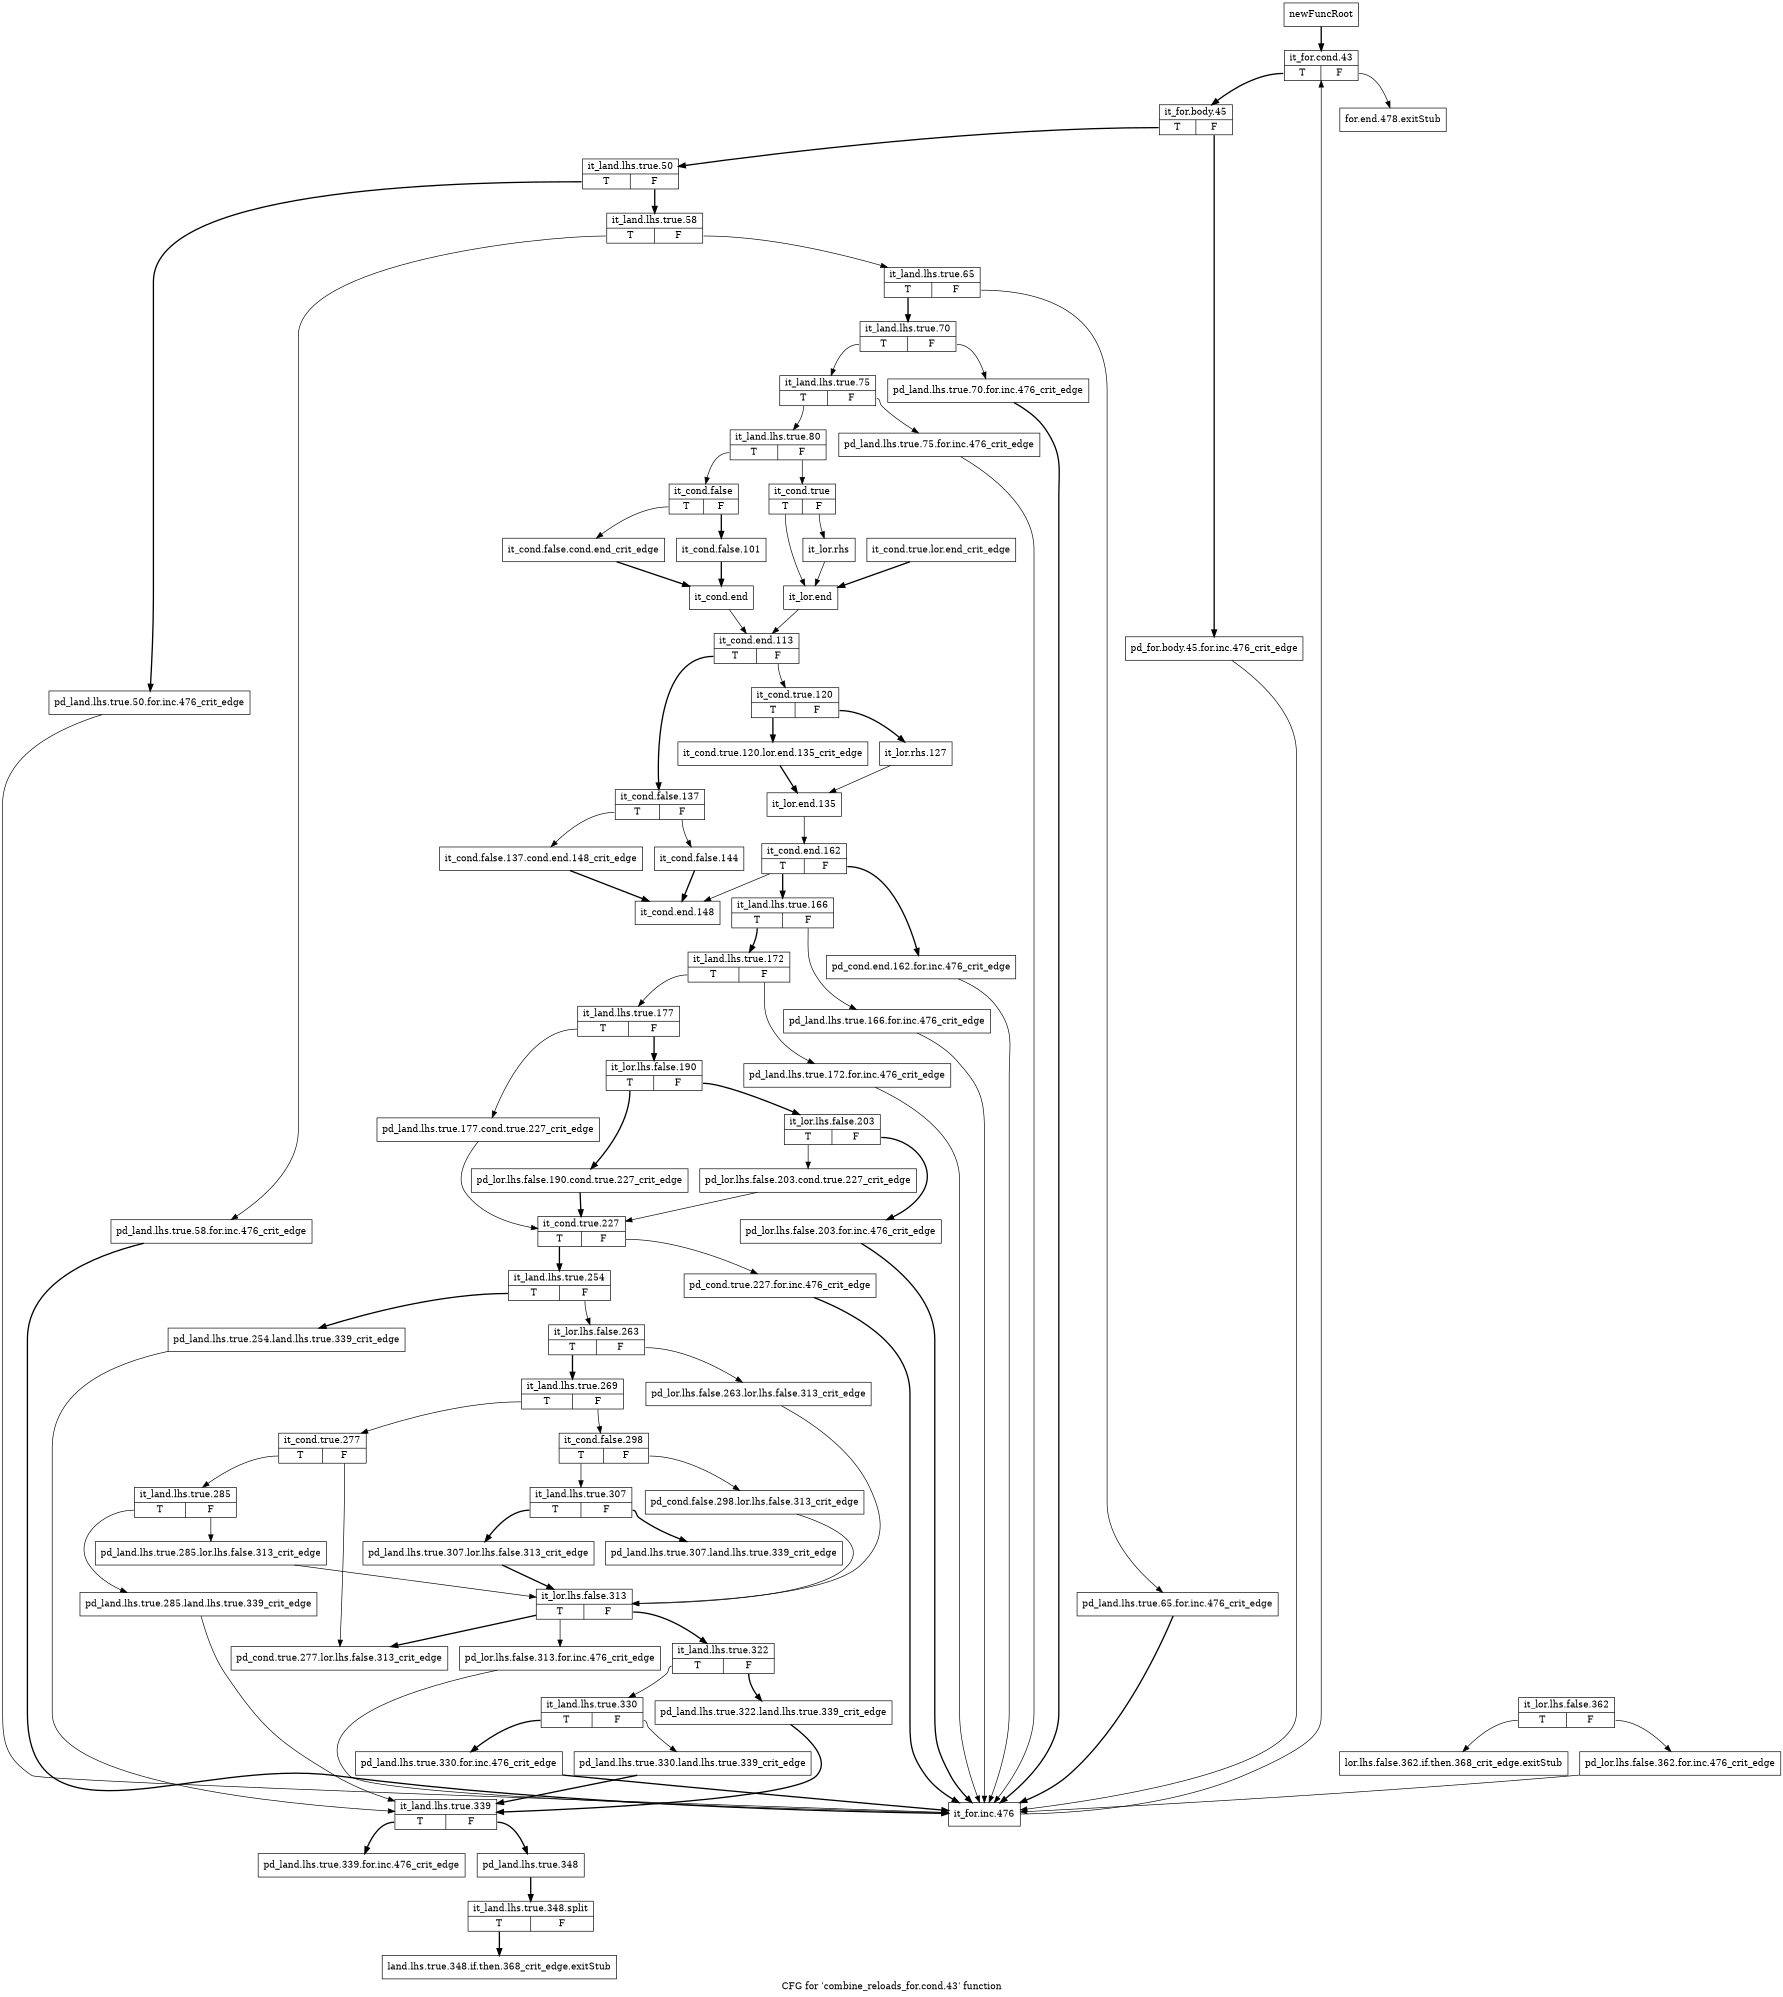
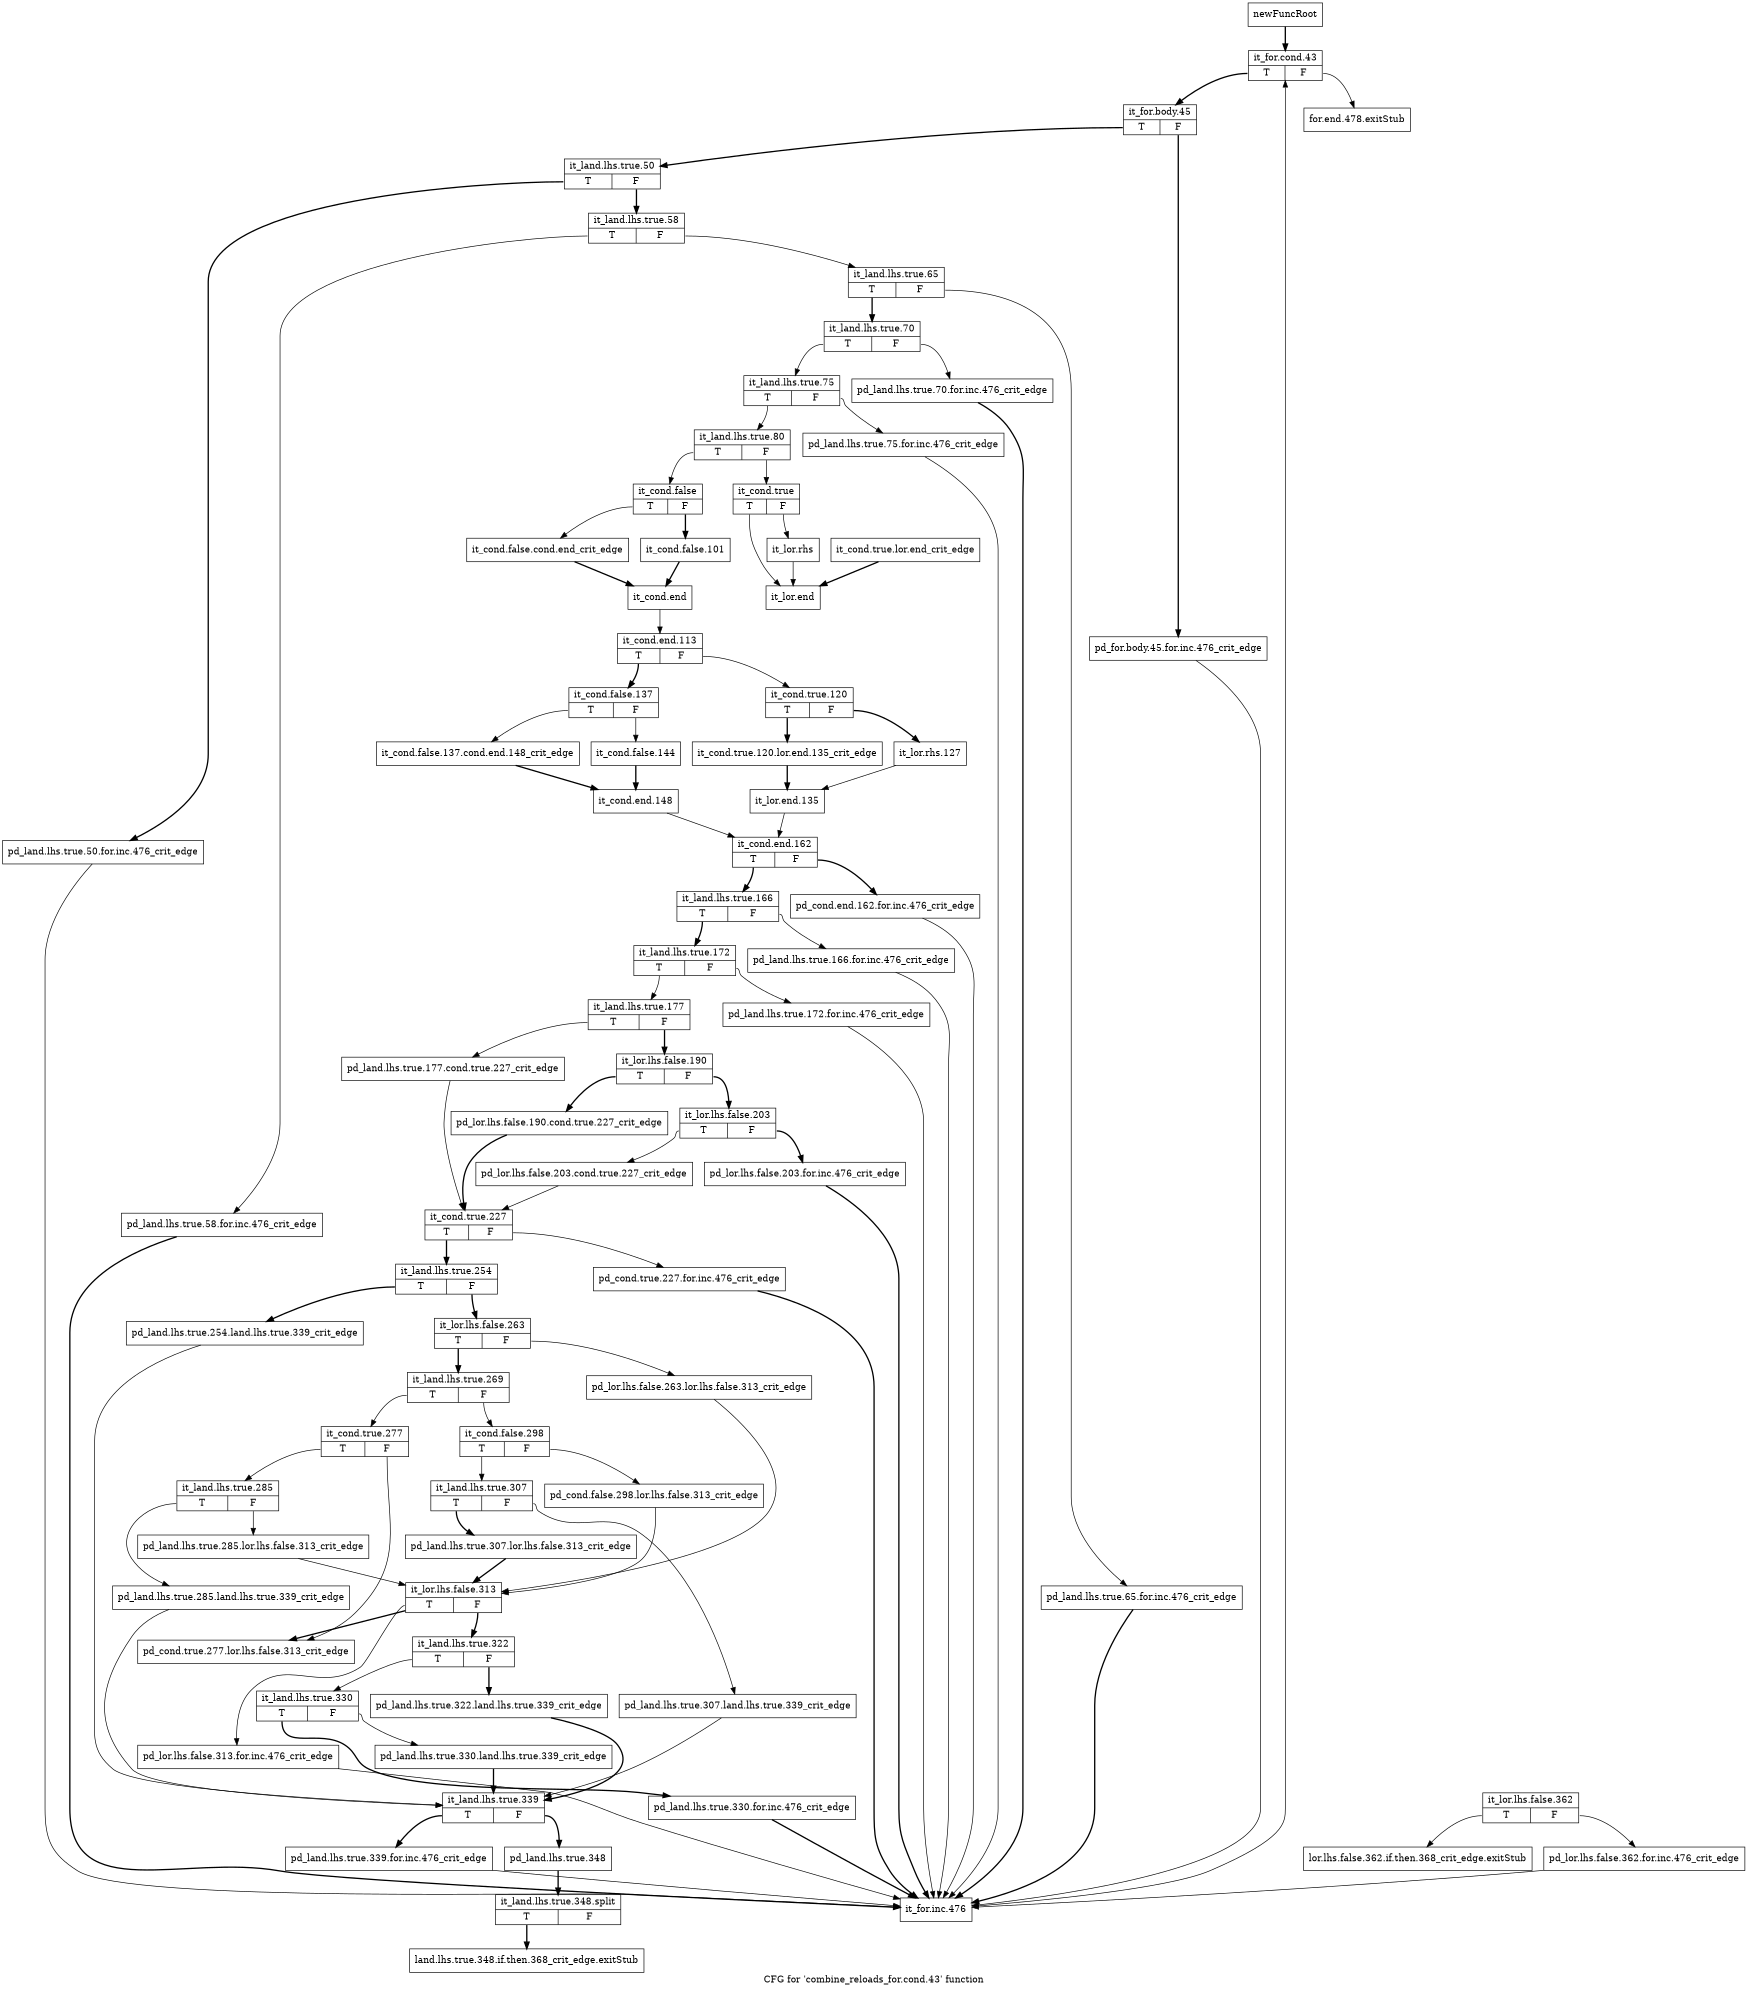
  digraph {
    label="CFG for 'combine_reloads_for.cond.43' function"
    node [shape=record]
    edge [style=solid]
    n1 [label="{newFuncRoot}"]
    n2 [label="{it_for.cond.43|{<s0>T|<s1>F}}"]
    n3 [label="{for.end.478.exitStub}"]
    n4 [label="{it_for.body.45|{<s0>T|<s1>F}}"]
    n5 [label="{it_land.lhs.true.50|{<s0>T|<s1>F}}"]
    n6 [label="{pd_for.body.45.for.inc.476_crit_edge}"]
    n7 [label="{land.lhs.true.348.if.then.368_crit_edge.exitStub}"]
    n8 [label="{lor.lhs.false.362.if.then.368_crit_edge.exitStub}"]
    n9 [label="{pd_land.lhs.true.50.for.inc.476_crit_edge}"]
    n10 [label="{it_land.lhs.true.58|{<s0>T|<s1>F}}"]
    n11 [label="{it_for.inc.476}"]
    n12 [label="{pd_land.lhs.true.58.for.inc.476_crit_edge}"]
    n13 [label="{it_land.lhs.true.65|{<s0>T|<s1>F}}"]
    n14 [label="{it_land.lhs.true.70|{<s0>T|<s1>F}}"]
    n15 [label="{pd_land.lhs.true.65.for.inc.476_crit_edge}"]
    n16 [label="{it_land.lhs.true.75|{<s0>T|<s1>F}}"]
    n17 [label="{pd_land.lhs.true.70.for.inc.476_crit_edge}"]
    n18 [label="{it_land.lhs.true.80|{<s0>T|<s1>F}}"]
    n19 [label="{pd_land.lhs.true.75.for.inc.476_crit_edge}"]
    n20 [label="{it_cond.false|{<s0>T|<s1>F}}"]
    n21 [label="{it_cond.true|{<s0>T|<s1>F}}"]
    n22 [label="{it_cond.false.cond.end_crit_edge}"]
    n23 [label="{it_cond.false.101}"]
    n24 [label="{it_lor.rhs}"]
    n25 [label="{it_lor.end}"]
    n26 [label="{it_cond.end}"]
    n27 [label="{it_cond.true.lor.end_crit_edge}"]
    n28 [label="{it_cond.end.113|{<s0>T|<s1>F}}"]
    n29 [label="{it_cond.false.137|{<s0>T|<s1>F}}"]
    n30 [label="{it_cond.true.120|{<s0>T|<s1>F}}"]
    n31 [label="{it_cond.false.137.cond.end.148_crit_edge}"]
    n32 [label="{it_cond.false.144}"]
    n33 [label="{it_cond.true.120.lor.end.135_crit_edge}"]
    n34 [label="{it_lor.rhs.127}"]
    n35 [label="{it_cond.end.148}"]
    n36 [label="{it_lor.end.135}"]
    n37 [label="{it_cond.end.162|{<s0>T|<s1>F}}"]
    n38 [label="{it_land.lhs.true.166|{<s0>T|<s1>F}}"]
    n39 [label="{pd_cond.end.162.for.inc.476_crit_edge}"]
    n40 [label="{it_land.lhs.true.172|{<s0>T|<s1>F}}"]
    n41 [label="{pd_land.lhs.true.166.for.inc.476_crit_edge}"]
    n42 [label="{it_land.lhs.true.177|{<s0>T|<s1>F}}"]
    n43 [label="{pd_land.lhs.true.172.for.inc.476_crit_edge}"]
    n44 [label="{pd_land.lhs.true.177.cond.true.227_crit_edge}"]
    n45 [label="{it_lor.lhs.false.190|{<s0>T|<s1>F}}"]
    n46 [label="{it_cond.true.227|{<s0>T|<s1>F}}"]
    n47 [label="{pd_lor.lhs.false.190.cond.true.227_crit_edge}"]
    n48 [label="{it_lor.lhs.false.203|{<s0>T|<s1>F}}"]
    n49 [label="{it_land.lhs.true.254|{<s0>T|<s1>F}}"]
    n50 [label="{pd_cond.true.227.for.inc.476_crit_edge}"]
    n51 [label="{pd_lor.lhs.false.203.cond.true.227_crit_edge}"]
    n52 [label="{pd_lor.lhs.false.203.for.inc.476_crit_edge}"]
    n53 [label="{pd_land.lhs.true.254.land.lhs.true.339_crit_edge}"]
    n54 [label="{it_lor.lhs.false.263|{<s0>T|<s1>F}}"]
    n55 [label="{it_land.lhs.true.339|{<s0>T|<s1>F}}"]
    n56 [label="{it_land.lhs.true.269|{<s0>T|<s1>F}}"]
    n57 [label="{pd_lor.lhs.false.263.lor.lhs.false.313_crit_edge}"]
    n58 [label="{pd_land.lhs.true.339.for.inc.476_crit_edge}"]
    n59 [label="{pd_land.lhs.true.348}"]
    n60 [label="{it_cond.true.277|{<s0>T|<s1>F}}"]
    n61 [label="{it_cond.false.298|{<s0>T|<s1>F}}"]
    n62 [label="{it_lor.lhs.false.313|{<s0>T|<s1>F}}"]
    n63 [label="{it_land.lhs.true.285|{<s0>T|<s1>F}}"]
    n64 [label="{pd_cond.true.277.lor.lhs.false.313_crit_edge}"]
    n65 [label="{it_land.lhs.true.307|{<s0>T|<s1>F}}"]
    n66 [label="{pd_cond.false.298.lor.lhs.false.313_crit_edge}"]
    n67 [label="{pd_lor.lhs.false.313.for.inc.476_crit_edge}"]
    n68 [label="{it_land.lhs.true.322|{<s0>T|<s1>F}}"]
    n69 [label="{it_land.lhs.true.330|{<s0>T|<s1>F}}"]
    n70 [label="{pd_land.lhs.true.322.land.lhs.true.339_crit_edge}"]
    n71 [label="{pd_land.lhs.true.285.land.lhs.true.339_crit_edge}"]
    n72 [label="{pd_land.lhs.true.285.lor.lhs.false.313_crit_edge}"]
    n73 [label="{pd_land.lhs.true.307.lor.lhs.false.313_crit_edge}"]
    n74 [label="{pd_land.lhs.true.307.land.lhs.true.339_crit_edge}"]
    n75 [label="{it_land.lhs.true.348.split|{<s0>T|<s1>F}}"]
    n76 [label="{pd_land.lhs.true.330.for.inc.476_crit_edge}"]
    n77 [label="{pd_land.lhs.true.330.land.lhs.true.339_crit_edge}"]
    n78 [label="{it_lor.lhs.false.362|{<s0>T|<s1>F}}"]
    n79 [label="{pd_lor.lhs.false.362.for.inc.476_crit_edge}"]
    n1 -> n2 [style=bold]
    n2 -> n3 [tailport=s1]
    n2 -> n4 [style=bold tailport=s0]
    n4 -> n5 [style=bold tailport=s0]
    n4 -> n6 [style=bold tailport=s1]
    n5 -> n9 [style=bold tailport=s0]
    n5 -> n10 [style=bold tailport=s1]
    n6 -> n11
    n9 -> n11
    n10 -> n12 [tailport=s0]
    n10 -> n13 [tailport=s1]
    n11 -> n2
    n12 -> n11 [style=bold]
    n13 -> n14 [style=bold tailport=s0]
    n13 -> n15 [tailport=s1]
    n14 -> n16 [tailport=s0]
    n14 -> n17 [tailport=s1]
    n15 -> n11 [style=bold]
    n16 -> n18 [tailport=s0]
    n16 -> n19 [tailport=s1]
    n17 -> n11 [style=bold]
    n18 -> n20 [tailport=s0]
    n18 -> n21 [tailport=s1]
    n19 -> n11
    n20 -> n22 [tailport=s0]
    n20 -> n23 [style=bold tailport=s1]
    n21 -> n24 [tailport=s1]
    n21 -> n25 [tailport=s0]
    n22 -> n26 [style=bold]
    n23 -> n26 [style=bold]
    n24 -> n25
-   n25 -> n28
    n26 -> n28
    n27 -> n25 [style=bold]
    n28 -> n29 [style=bold tailport=s0]
    n28 -> n30 [tailport=s1]
    n29 -> n31 [tailport=s0]
    n29 -> n32 [tailport=s1]
    n30 -> n33 [style=bold tailport=s0]
    n30 -> n34 [style=bold tailport=s1]
    n31 -> n35 [style=bold]
    n32 -> n35 [style=bold]
    n33 -> n36 [style=bold]
    n34 -> n36
-   n37 -> n35
+   n35 -> n37
    n36 -> n37
    n37 -> n38 [style=bold tailport=s0]
    n37 -> n39 [style=bold tailport=s1]
    n38 -> n40 [style=bold tailport=s0]
    n38 -> n41 [tailport=s1]
    n39 -> n11
    n40 -> n42 [tailport=s0]
    n40 -> n43 [tailport=s1]
    n41 -> n11
    n42 -> n44 [tailport=s0]
    n42 -> n45 [style=bold tailport=s1]
    n43 -> n11
    n44 -> n46
    n45 -> n47 [style=bold tailport=s0]
    n45 -> n48 [style=bold tailport=s1]
    n46 -> n49 [style=bold tailport=s0]
    n46 -> n50 [tailport=s1]
    n47 -> n46 [style=bold]
    n48 -> n51 [tailport=s0]
    n48 -> n52 [style=bold tailport=s1]
    n49 -> n53 [style=bold tailport=s0]
-   n49 -> n54 [tailport=s1]
+   n49 -> n54 [style=bold tailport=s1]
    n50 -> n11 [style=bold]
    n51 -> n46
    n52 -> n11 [style=bold]
    n53 -> n55
    n54 -> n56 [style=bold tailport=s0]
    n54 -> n57 [tailport=s1]
    n55 -> n58 [style=bold tailport=s0]
    n55 -> n59 [style=bold tailport=s1]
    n56 -> n60 [tailport=s0]
    n56 -> n61 [tailport=s1]
    n57 -> n62
+   n58 -> n11
    n59 -> n75 [style=bold]
    n60 -> n63 [tailport=s0]
    n60 -> n64 [tailport=s1]
    n61 -> n65 [tailport=s0]
    n61 -> n66 [tailport=s1]
    n62 -> n64 [style=bold]
    n62 -> n67 [tailport=s0]
    n62 -> n68 [style=bold tailport=s1]
    n63 -> n71 [tailport=s0]
    n63 -> n72 [tailport=s1]
    n65 -> n73 [style=bold tailport=s0]
-   n65 -> n74 [style=bold tailport=s1]
+   n65 -> n74 [tailport=s1]
    n66 -> n62
    n67 -> n11
    n68 -> n69 [tailport=s0]
    n68 -> n70 [style=bold tailport=s1]
    n69 -> n76 [style=bold tailport=s0]
    n69 -> n77 [tailport=s1]
    n70 -> n55 [style=bold]
    n71 -> n55
    n72 -> n62
    n73 -> n62 [style=bold]
+   n74 -> n55
    n75 -> n7 [style=bold tailport=s0]
    n76 -> n11 [style=bold]
    n77 -> n55 [style=bold]
    n78 -> n8 [tailport=s0]
    n78 -> n79 [tailport=s1]
    n79 -> n11
  }
